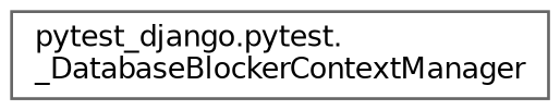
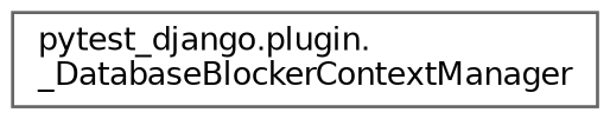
  digraph {
    rankdir=LR
-   n1 [color=grey40 fillcolor=white fontname=Helvetica fontsize=10 height=0.2 label="pytest_django.pytest.\l_DatabaseBlockerContextManager" shape=box style=filled width=0.4]
+   n1 [color=grey40 fillcolor=white fontname=Helvetica fontsize=10 height=0.2 label="pytest_django.plugin.\l_DatabaseBlockerContextManager" shape=box style=filled width=0.4]
  }
